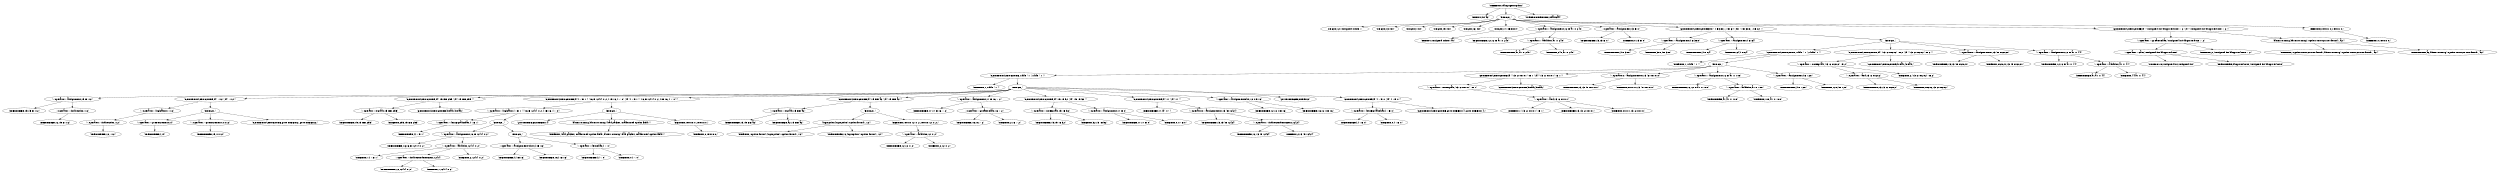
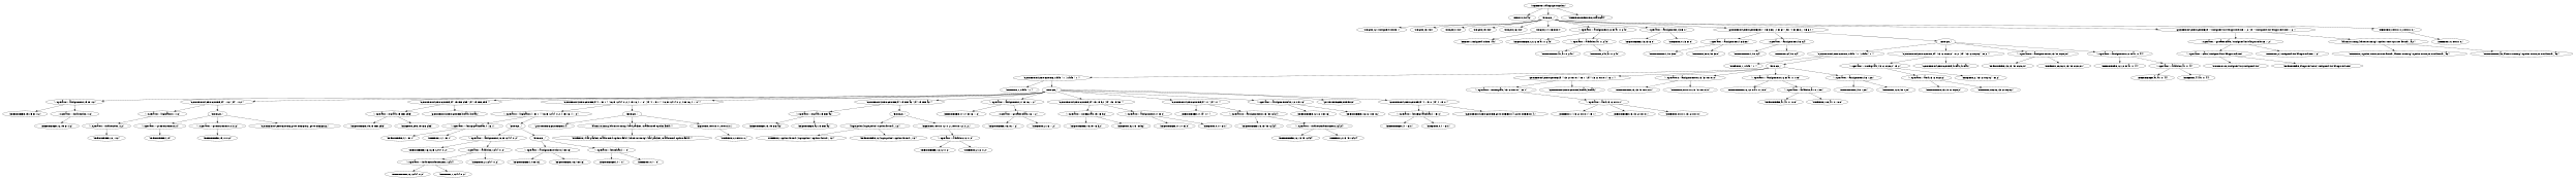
  digraph {
    n1 [label="(METHOD,udhcp_get_option)"]
    n2 [label="(PARAM,int a2)"]
    n3 [label="(BLOCK,,)"]
    n4 [label="(METHOD_RETURN,__fastcall)"]
    n5 [label="(PARAM,unsigned __int8 *a1)"]
    n6 [label="(LOCAL,v2: unsigned __int8 *)"]
    n7 [label="(LOCAL,v3: int)"]
    n8 [label="(LOCAL,i: int)"]
    n9 [label="(LOCAL,v5: int)"]
    n10 [label="(LOCAL,v6: int)"]
    n11 [label="(LOCAL,v7: _BOOL4)"]
    n12 [label="(<operator>.assignment,v2 = a1 + 240)"]
    n13 [label="(<operator>.assignment,v3 = 0)"]
    n14 [label="(CONTROL_STRUCTURE,for ( i = 388; ; i = 64 ),for ( i = 388; ; i = 64 ))"]
    n15 [label="(CONTROL_STRUCTURE,if ( (unsigned int)dhcp_verbose > 2 ),if ( (unsigned int)dhcp_verbose > 2 ))"]
    n16 [label="(RETURN,return 0;,return 0;)"]
    n17 [label="(IDENTIFIER,v2,v2 = a1 + 240)"]
    n18 [label="(<operator>.addition,a1 + 240)"]
    n19 [label="(IDENTIFIER,v3,v3 = 0)"]
    n20 [label="(LITERAL,0,v3 = 0)"]
    n21 [label="(<operator>.assignment,i = 388)"]
    n22 [label="(<operator>.assignment,i = 64)"]
    n23 [label="(BLOCK,,)"]
    n24 [label="(<operator>.greaterThan,(unsigned int)dhcp_verbose > 2)"]
    n25 [label="(bb_error_msg,bb_error_msg(\"option 0x%02x not found\", a2))"]
    n26 [label="(LITERAL,0,return 0;)"]
    n27 [label="(IDENTIFIER,a1,a1 + 240)"]
    n28 [label="(LITERAL,240,a1 + 240)"]
    n29 [label="(IDENTIFIER,i,i = 388)"]
    n30 [label="(LITERAL,388,i = 388)"]
    n31 [label="(IDENTIFIER,i,i = 64)"]
    n32 [label="(LITERAL,64,i = 64)"]
    n33 [label="(CONTROL_STRUCTURE,while ( 1 ),while ( 1 ))"]
    n34 [label="(CONTROL_STRUCTURE,if ( (v3 & 0x202) != 2 ),if ( (v3 & 0x202) != 2 ))"]
    n35 [label="(<operators>.assignmentOr,v3 |= 0x202u)"]
    n36 [label="(<operator>.assignment,v2 = a1 + 44)"]
    n37 [label="(LITERAL,1,while ( 1 ))"]
    n38 [label="(BLOCK,,)"]
    n39 [label="(<operator>.notEquals,(v3 & 0x202) != 2)"]
    n40 [label="(CONTROL_STRUCTURE,break;,break;)"]
    n41 [label="(IDENTIFIER,v3,v3 |= 0x202u)"]
    n42 [label="(LITERAL,0x202u,v3 |= 0x202u)"]
    n43 [label="(IDENTIFIER,v2,v2 = a1 + 44)"]
    n44 [label="(<operator>.addition,a1 + 44)"]
    n45 [label="(CONTROL_STRUCTURE,while ( 1 ),while ( 1 ))"]
    n46 [label="(CONTROL_STRUCTURE,if ( (v3 & 0x101) != 1 ),if ( (v3 & 0x101) != 1 ))"]
    n47 [label="(<operators>.assignmentOr,v3 |= 0x101u)"]
    n48 [label="(<operator>.assignment,v2 = a1 + 108)"]
    n49 [label="(<operator>.assignment,i = 128)"]
    n50 [label="(LITERAL,1,while ( 1 ))"]
    n51 [label="(BLOCK,,)"]
    n52 [label="(<operator>.notEquals,(v3 & 0x101) != 1)"]
    n53 [label="(CONTROL_STRUCTURE,break;,break;)"]
    n54 [label="(IDENTIFIER,v3,v3 |= 0x101u)"]
    n55 [label="(LITERAL,0x101u,v3 |= 0x101u)"]
    n56 [label="(IDENTIFIER,v2,v2 = a1 + 108)"]
    n57 [label="(<operator>.addition,a1 + 108)"]
    n58 [label="(IDENTIFIER,i,i = 128)"]
    n59 [label="(LITERAL,128,i = 128)"]
    n60 [label="(<operator>.assignment,v5 = *v2)"]
    n61 [label="(CONTROL_STRUCTURE,if ( !*v2 ),if ( !*v2 ))"]
    n62 [label="(CONTROL_STRUCTURE,if ( v5 == 255 ),if ( v5 == 255 ))"]
    n63 [label="(CONTROL_STRUCTURE,if ( i <= 1 || (v6 = v2[1] + 2, i -= v6, i < 0) ),if ( i <= 1 || (v6 = v2[1] + 2, i -= v6, i < 0) ))"]
    n64 [label="(CONTROL_STRUCTURE,if ( v5 == a2 ),if ( v5 == a2 ))"]
    n65 [label="(<operator>.assignment,v7 = v6 > 2)"]
    n66 [label="(CONTROL_STRUCTURE,if ( v5 != 52 ),if ( v5 != 52 ))"]
    n67 [label="(CONTROL_STRUCTURE,if ( v7 ),if ( v7 ))"]
    n68 [label="(<operator>.assignmentPlus,v2 += v6)"]
    n69 [label="(JUMP_TARGET,LABEL_2)"]
    n70 [label="(CONTROL_STRUCTURE,if ( i <= 0 ),if ( i <= 0 ))"]
    n71 [label="(IDENTIFIER,v5,v5 = *v2)"]
    n72 [label="(<operator>.indirection,*v2)"]
    n73 [label="(<operator>.logicalNot,!*v2)"]
    n74 [label="(BLOCK,,)"]
    n75 [label="(<operator>.equals,v5 == 255)"]
    n76 [label="(CONTROL_STRUCTURE,break;,break;)"]
    n77 [label="(<operator>.logicalOr,i <= 1 || (v6 = v2[1] + 2, i -= v6, i < 0))"]
    n78 [label="(BLOCK,,)"]
    n79 [label="(<operator>.equals,v5 == a2)"]
    n80 [label="(BLOCK,,)"]
    n81 [label="(IDENTIFIER,v7,v7 = v6 > 2)"]
    n82 [label="(<operator>.greaterThan,v6 > 2)"]
    n83 [label="(<operator>.notEquals,v5 != 52)"]
    n84 [label="(<operator>.assignment,v7 = 0)"]
    n85 [label="(IDENTIFIER,v7,if ( v7 ))"]
    n86 [label="(<operators>.assignmentOr,v3 |= v2[2])"]
    n87 [label="(IDENTIFIER,v2,v2 += v6)"]
    n88 [label="(IDENTIFIER,v6,v2 += v6)"]
    n89 [label="(<operator>.lessEqualsThan,i <= 0)"]
    n90 [label="(CONTROL_STRUCTURE,goto LABEL_14;,goto LABEL_14;)"]
    n91 [label="(IDENTIFIER,v2,v5 = *v2)"]
    n92 [label="(<operator>.indirection,*v2)"]
    n93 [label="(<operator>.preDecrement,--i)"]
    n94 [label="(<operator>.preIncrement,++v2)"]
    n95 [label="(CONTROL_STRUCTURE,goto LABEL_2;,goto LABEL_2;)"]
    n96 [label="(IDENTIFIER,v2,!*v2)"]
    n97 [label="(IDENTIFIER,i,--i)"]
    n98 [label="(IDENTIFIER,v5,++v2)"]
    n99 [label="(IDENTIFIER,v5,v5 == 255)"]
    n100 [label="(LITERAL,255,v5 == 255)"]
    n101 [label="(<operator>.lessEqualsThan,i <= 1)"]
    n102 [label="(BLOCK,,)"]
    n103 [label="(JUMP_TARGET,LABEL_14)"]
    n104 [label="(bb_error_msg,bb_error_msg(\"bad packet, malformed option field\"))"]
    n105 [label="(RETURN,return 0;,return 0;)"]
    n106 [label="(IDENTIFIER,i,i <= 1)"]
    n107 [label="(LITERAL,1,i <= 1)"]
    n108 [label="(<operator>.assignment,v6 = v2[1] + 2)"]
    n109 [label="(BLOCK,,)"]
    n110 [label="(IDENTIFIER,v6,v6 = v2[1] + 2)"]
    n111 [label="(<operator>.addition,v2[1] + 2)"]
    n112 [label="(<operator>.assignmentMinus,i -= v6)"]
    n113 [label="(<operator>.lessThan,i < 0)"]
    n114 [label="(<operator>.indirectIndexAccess,v2[1])"]
    n115 [label="(LITERAL,2,v2[1] + 2)"]
    n116 [label="(IDENTIFIER,v2,v2[1] + 2)"]
    n117 [label="(LITERAL,1,v2[1] + 2)"]
    n118 [label="(IDENTIFIER,i,i -= v6)"]
    n119 [label="(IDENTIFIER,v6,i -= v6)"]
    n120 [label="(IDENTIFIER,i,i < 0)"]
    n121 [label="(LITERAL,0,i < 0)"]
    n122 [label="(LITERAL,\"bad packet, malformed option field\",bb_error_msg(\"bad packet, malformed option field\"))"]
    n123 [label="(LITERAL,0,return 0;)"]
    n124 [label="(IDENTIFIER,v5,v5 == a2)"]
    n125 [label="(IDENTIFIER,a2,v5 == a2)"]
    n126 [label="(log_option,log_option(\"option found\", v2))"]
    n127 [label="(RETURN,return v2 + 2;,return v2 + 2;)"]
    n128 [label="(LITERAL,\"option found\",log_option(\"option found\", v2))"]
    n129 [label="(IDENTIFIER,v2,log_option(\"option found\", v2))"]
    n130 [label="(<operator>.addition,v2 + 2)"]
    n131 [label="(IDENTIFIER,v2,v2 + 2)"]
    n132 [label="(LITERAL,2,v2 + 2)"]
    n133 [label="(IDENTIFIER,v6,v6 > 2)"]
    n134 [label="(LITERAL,2,v6 > 2)"]
    n135 [label="(IDENTIFIER,v5,v5 != 52)"]
    n136 [label="(LITERAL,52,v5 != 52)"]
    n137 [label="(IDENTIFIER,v7,v7 = 0)"]
    n138 [label="(LITERAL,0,v7 = 0)"]
    n139 [label="(IDENTIFIER,v3,v3 |= v2[2])"]
    n140 [label="(<operator>.indirectIndexAccess,v2[2])"]
    n141 [label="(IDENTIFIER,v2,v3 |= v2[2])"]
    n142 [label="(LITERAL,2,v3 |= v2[2])"]
    n143 [label="(IDENTIFIER,i,i <= 0)"]
    n144 [label="(LITERAL,0,i <= 0)"]
    n145 [label="(<operator>.and,v3 & 0x101)"]
    n146 [label="(LITERAL,1,(v3 & 0x101) != 1)"]
    n147 [label="(IDENTIFIER,v3,v3 & 0x101)"]
    n148 [label="(LITERAL,0x101,v3 & 0x101)"]
    n149 [label="(IDENTIFIER,a1,a1 + 108)"]
    n150 [label="(LITERAL,108,a1 + 108)"]
    n151 [label="(<operator>.and,v3 & 0x202)"]
    n152 [label="(LITERAL,2,(v3 & 0x202) != 2)"]
    n153 [label="(IDENTIFIER,v3,v3 & 0x202)"]
    n154 [label="(LITERAL,0x202,v3 & 0x202)"]
    n155 [label="(IDENTIFIER,a1,a1 + 44)"]
    n156 [label="(LITERAL,44,a1 + 44)"]
    n157 [label="(<operator>.cast,(unsigned int)dhcp_verbose)"]
    n158 [label="(LITERAL,2,(unsigned int)dhcp_verbose > 2)"]
    n159 [label="(LITERAL,\"option 0x%02x not found\",bb_error_msg(\"option 0x%02x not found\", a2))"]
    n160 [label="(IDENTIFIER,a2,bb_error_msg(\"option 0x%02x not found\", a2))"]
    n161 [label="(UNKNOWN,unsigned int,unsigned int)"]
    n162 [label="(IDENTIFIER,dhcp_verbose,(unsigned int)dhcp_verbose)"]
    n1 -> n2
    n1 -> n3
    n1 -> n4
    n3 -> n6
    n3 -> n7
    n3 -> n8
    n3 -> n9
    n3 -> n10
    n3 -> n11
    n3 -> n12
    n3 -> n13
    n3 -> n14
    n3 -> n15
    n3 -> n16
    n11 -> n5
    n12 -> n17
    n12 -> n18
    n13 -> n19
    n13 -> n20
    n14 -> n21
    n14 -> n22
    n14 -> n23
    n15 -> n24
    n15 -> n25
    n16 -> n26
    n18 -> n27
    n18 -> n28
    n21 -> n29
    n21 -> n30
    n22 -> n31
    n22 -> n32
    n23 -> n33
    n23 -> n34
    n23 -> n35
    n23 -> n36
    n24 -> n157
    n24 -> n158
    n25 -> n159
    n25 -> n160
    n33 -> n37
    n33 -> n38
    n34 -> n39
    n34 -> n40
    n35 -> n41
    n35 -> n42
    n36 -> n43
    n36 -> n44
    n38 -> n45
    n38 -> n46
    n38 -> n47
    n38 -> n48
    n38 -> n49
    n39 -> n151
    n39 -> n152
    n44 -> n155
    n44 -> n156
    n45 -> n50
    n45 -> n51
    n46 -> n52
    n46 -> n53
    n47 -> n54
    n47 -> n55
    n48 -> n56
    n48 -> n57
    n49 -> n58
    n49 -> n59
    n51 -> n60
    n51 -> n61
    n51 -> n62
    n51 -> n63
    n51 -> n64
    n51 -> n65
    n51 -> n66
    n51 -> n67
    n51 -> n68
    n51 -> n69
    n51 -> n70
    n52 -> n145
    n57 -> n149
    n57 -> n150
    n60 -> n71
    n60 -> n72
    n61 -> n73
    n61 -> n74
    n62 -> n75
    n62 -> n76
    n63 -> n77
    n63 -> n78
    n64 -> n79
    n64 -> n80
    n65 -> n81
    n65 -> n82
    n66 -> n83
    n66 -> n84
    n67 -> n85
    n67 -> n86
    n68 -> n87
    n68 -> n88
    n70 -> n89
    n70 -> n90
    n72 -> n91
    n73 -> n92
    n74 -> n93
    n74 -> n94
    n74 -> n95
    n75 -> n99
    n75 -> n100
    n77 -> n101
    n77 -> n102
    n78 -> n103
    n78 -> n104
    n78 -> n105
    n79 -> n124
    n79 -> n125
    n80 -> n126
    n80 -> n127
    n82 -> n133
    n82 -> n134
    n83 -> n135
    n83 -> n136
    n84 -> n137
    n84 -> n138
    n86 -> n139
    n86 -> n140
    n89 -> n143
    n89 -> n144
    n92 -> n96
    n93 -> n97
    n94 -> n98
    n101 -> n106
-   n111 -> n107
+   n101 -> n107
    n102 -> n108
    n102 -> n109
    n104 -> n122
    n105 -> n123
    n108 -> n110
    n108 -> n111
    n109 -> n112
    n109 -> n113
    n111 -> n114
    n111 -> n115
    n112 -> n118
    n112 -> n119
    n113 -> n120
    n113 -> n121
    n114 -> n116
    n114 -> n117
    n126 -> n128
    n126 -> n129
    n127 -> n130
    n130 -> n131
    n130 -> n132
    n140 -> n141
    n140 -> n142
    n145 -> n146
    n145 -> n147
    n145 -> n148
    n151 -> n153
    n151 -> n154
    n157 -> n161
    n157 -> n162
  }
